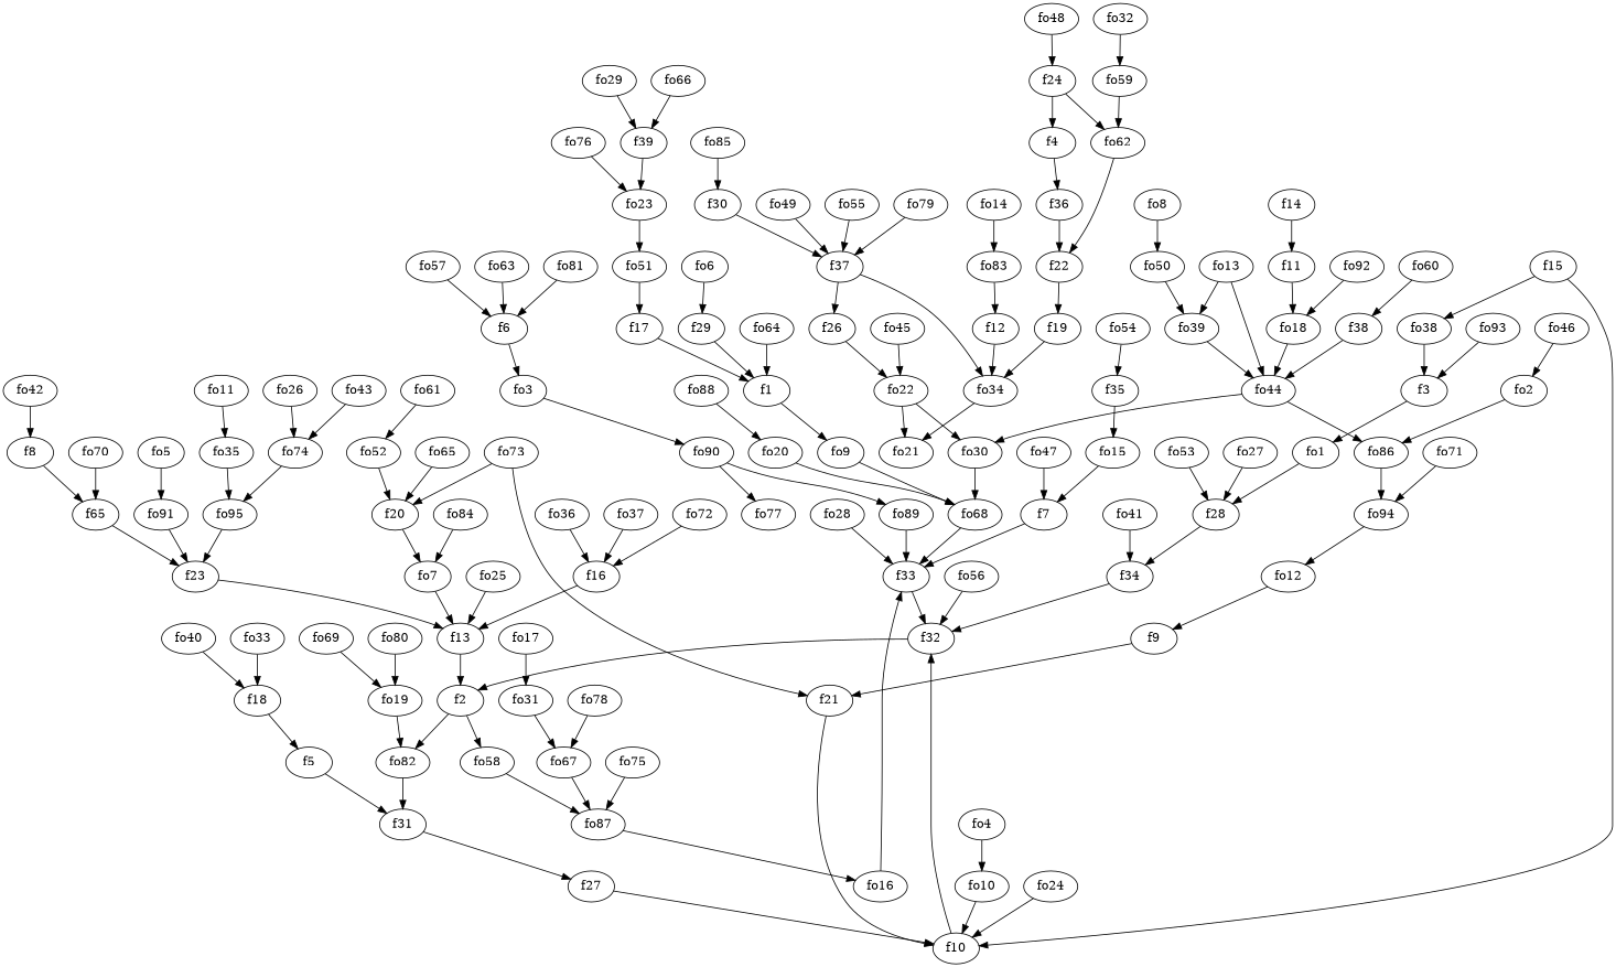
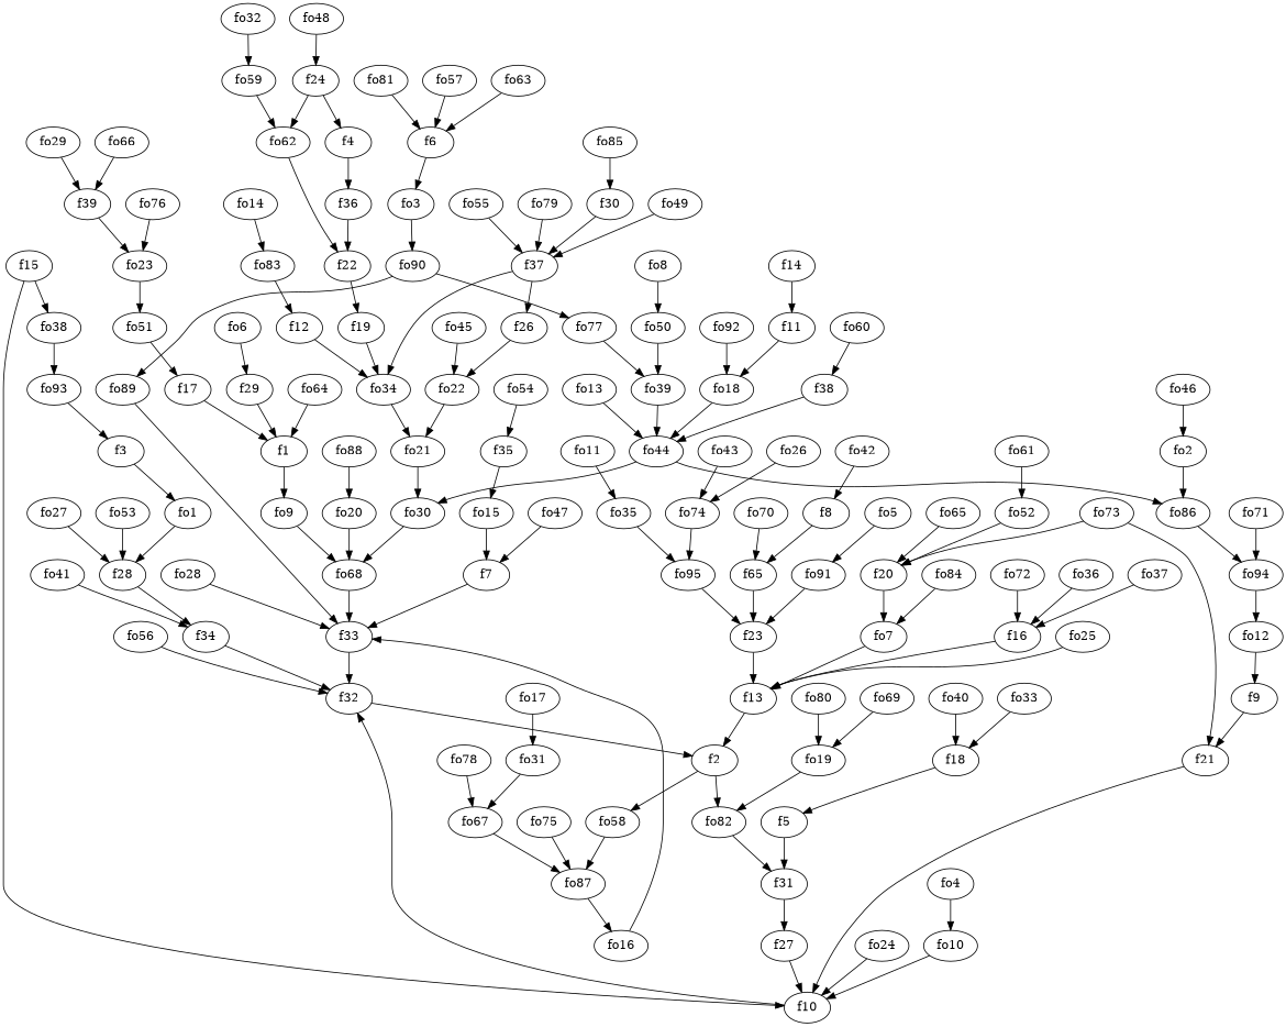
  strict digraph {
    edge [weight=2]
    f1
    fo9
    fo68
    f2
    fo58
    fo82
    fo87
    f31
    f3
    fo1
    f28
    f4
    f36
    f22
    f5
    f27
    f6
    fo3
    fo90
    f7
    f33
    f32
    n23 [label=f65]
    f8
    f23
    f9
    f21
    f10
    f11
    fo18
    fo44
    f12
    fo34
    fo21
    f13
    f14
    f15
    fo38
    fo93
    f16
    f17
    f18
    f19
    f20
    fo7
    f24
    fo62
    f26
    fo22
    f34
    f29
    f30
    f37
    f35
    fo15
    f38
    fo86
    fo30
    f39
    fo23
    fo51
    fo2
    fo94
    fo77
    fo89
    fo4
    fo10
    fo5
    fo91
    fo6
    fo8
    fo50
    fo39
    fo11
    fo35
    fo95
    fo12
    fo13
    fo14
    fo83
    fo16
    fo17
    fo31
    fo67
    fo19
    fo20
    fo24
    fo25
    fo26
    fo74
    fo27
    fo28
    fo29
    fo32
    fo59
    fo33
    fo36
    fo37
    fo40
    fo41
    fo42
    fo43
    fo45
    fo46
    fo47
    fo48
    fo49
    fo52
    fo53
    fo54
    fo55
    fo56
    fo57
    fo60
    fo61
    fo63
    fo64
    fo65
    fo66
    fo69
    fo70
    fo71
    fo72
    fo73
    fo75
    fo76
    fo78
    fo79
    fo80
    fo81
    fo84
    fo85
    fo88
    fo92
    f1 -> fo9
    fo9 -> fo68
    fo68 -> f33
    f2 -> fo58
    f2 -> fo82
    fo58 -> fo87
    fo82 -> f31
    fo87 -> fo16
    f31 -> f27
    f3 -> fo1
    fo1 -> f28
    f28 -> f34
    f4 -> f36
    f36 -> f22
    f22 -> f19
    f5 -> f31
    f27 -> f10
    f6 -> fo3
    fo3 -> fo90
    fo90 -> fo77
    fo90 -> fo89
    f7 -> f33
    f33 -> f32
    f32 -> f2
    n23 -> f23
    f8 -> n23
    f23 -> f13
    f9 -> f21
    f21 -> f10
    f10 -> f32
    f11 -> fo18
    fo18 -> fo44
    fo44 -> fo86
    fo44 -> fo30
    f12 -> fo34
    fo34 -> fo21
-   fo22 -> fo30
+   fo21 -> fo30
    f13 -> f2
    f14 -> f11
    f15 -> f10
    f15 -> fo38
-   fo38 -> f3
+   fo38 -> fo93
    fo93 -> f3
    f16 -> f13
    f17 -> f1
    f18 -> f5
    f19 -> fo34
    f20 -> fo7
    fo7 -> f13
    f24 -> f4
    f24 -> fo62
    fo62 -> f22
    f26 -> fo22
    fo22 -> fo21
    f34 -> f32
    f29 -> f1
    f30 -> f37
    f37 -> fo34
    f37 -> f26
    f35 -> fo15
    fo15 -> f7
    f38 -> fo44
    fo86 -> fo94
    fo30 -> fo68
    f39 -> fo23
    fo23 -> fo51
    fo51 -> f17
    fo2 -> fo86
    fo94 -> fo12
-   fo13 -> fo39
+   fo77 -> fo39
    fo89 -> f33
    fo4 -> fo10
    fo10 -> f10
    fo5 -> fo91
    fo91 -> f23
    fo6 -> f29
    fo8 -> fo50
    fo50 -> fo39
    fo39 -> fo44
    fo11 -> fo35
    fo35 -> fo95
    fo95 -> f23
    fo12 -> f9
    fo13 -> fo44
    fo14 -> fo83
    fo83 -> f12
    fo16 -> f33
    fo17 -> fo31
    fo31 -> fo67
    fo67 -> fo87
    fo19 -> fo82
    fo20 -> fo68
    fo24 -> f10
    fo25 -> f13
    fo26 -> fo74
    fo74 -> fo95
    fo27 -> f28
    fo28 -> f33
    fo29 -> f39
    fo32 -> fo59
    fo59 -> fo62
    fo33 -> f18
    fo36 -> f16
    fo37 -> f16
    fo40 -> f18
    fo41 -> f34
    fo42 -> f8
    fo43 -> fo74
    fo45 -> fo22
    fo46 -> fo2
    fo47 -> f7
    fo48 -> f24
    fo49 -> f37
    fo52 -> f20
    fo53 -> f28
    fo54 -> f35
    fo55 -> f37
    fo56 -> f32
    fo57 -> f6
    fo60 -> f38
    fo61 -> fo52
    fo63 -> f6
    fo64 -> f1
    fo65 -> f20
    fo66 -> f39
    fo69 -> fo19
    fo70 -> n23
    fo71 -> fo94
    fo72 -> f16
    fo73 -> f21
    fo73 -> f20
    fo75 -> fo87
    fo76 -> fo23
    fo78 -> fo67
    fo79 -> f37
    fo80 -> fo19
    fo81 -> f6
    fo84 -> fo7
    fo85 -> f30
    fo88 -> fo20
    fo92 -> fo18
  }
